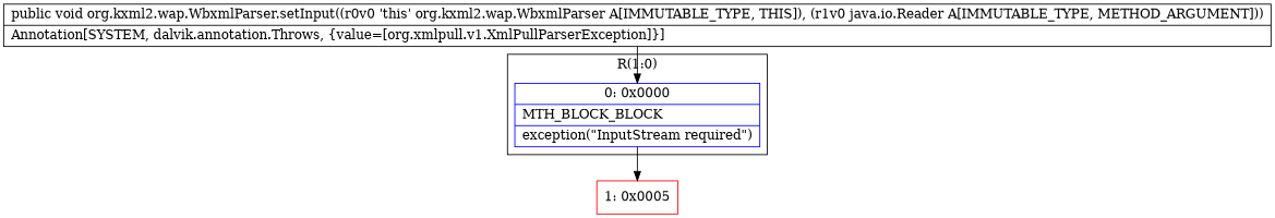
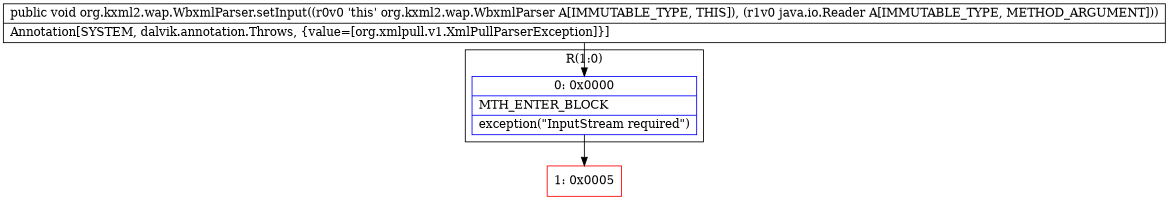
  digraph {
    node [shape=record]
-   n1 [color=blue label="{0\:\ 0x0000|MTH_BLOCK_BLOCK\l|exception(\"InputStream required\")\l}"]
+   n1 [color=blue label="{0\:\ 0x0000|MTH_ENTER_BLOCK\l|exception(\"InputStream required\")\l}"]
    n2 [color=red label="{1\:\ 0x0005}"]
    n3 [label="{public void org.kxml2.wap.WbxmlParser.setInput((r0v0 'this' org.kxml2.wap.WbxmlParser A[IMMUTABLE_TYPE, THIS]), (r1v0 java.io.Reader A[IMMUTABLE_TYPE, METHOD_ARGUMENT]))  | Annotation[SYSTEM, dalvik.annotation.Throws, \{value=[org.xmlpull.v1.XmlPullParserException]\}]\l}"]
    subgraph cluster_1 {
      label="R(1:0)"
      n1
    }
    n1 -> n2
    n3 -> n1
  }
